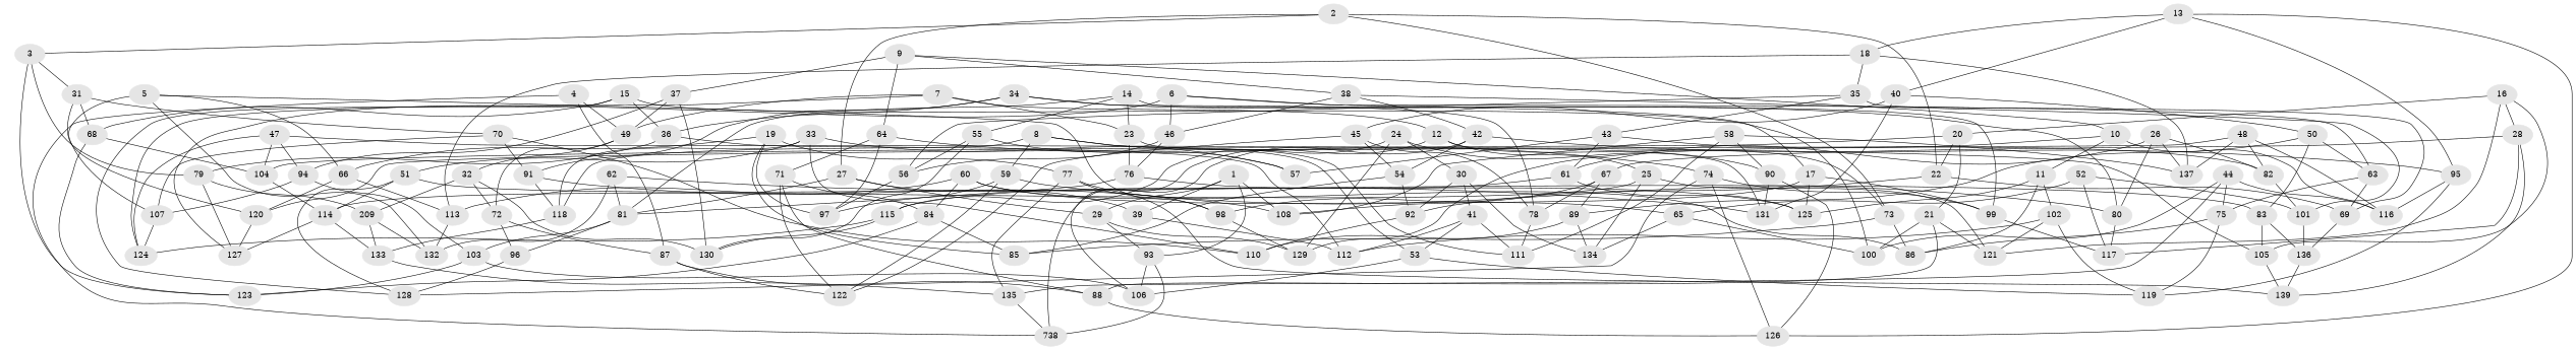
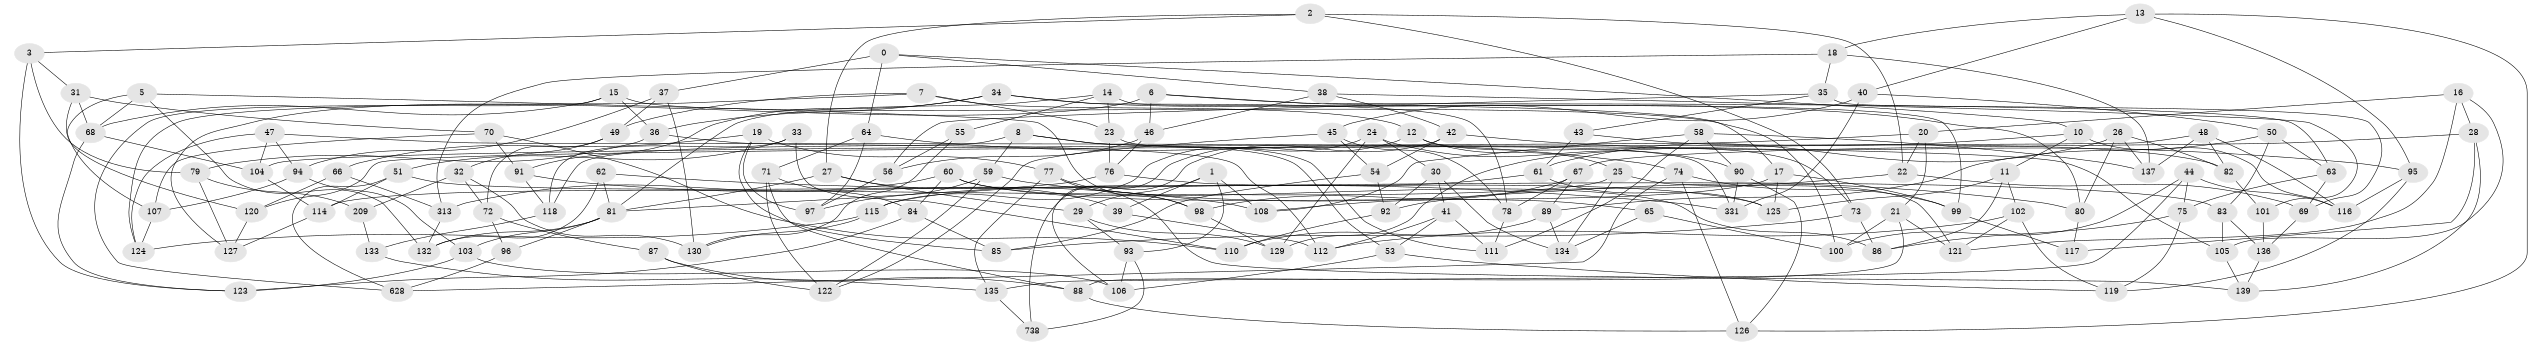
  graph {
    node [color=gray90 style=filled]
    1
    29
    39
    93
    108
    129
    112
    n8 [label=738]
    106
    2
    3
    22
    27
    73
    31
    79
    123
    69
    92
    81
    86
    85
    68
    70
    120
    127
    n27 [label=209]
-   4
    49
    87
    32
    72
    130
    88
    122
    5
    66
    98
    107
    132
-   113
+   113 [label=313]
    124
    6
    17
    46
    63
    125
    99
    76
    56
    75
    7
    12
    23
    25
-   131
+   131 [label=331]
    8
    53
    59
    111
    118
    119
    97
    80
    133
-   9
+   9 [label=0]
    10
    37
    38
    64
    11
    116
    94
    42
    101
    71
    74
    102
    121
    134
    114
    13
    18
    40
    95
    126
    35
    137
    45
    50
    14
    55
-   57
    96
-   128
+   128 [label=628]
    117
    15
    36
    100
    104
    16
    20
    28
    105
    21
    67
    139
    43
    19
    77
    135
    136
    110
    24
    30
    90
    115
    41
    26
    61
    82
    103
    78
    89
    91
    33
    51
    83
    34
    54
-   52
    65
    44
    47
    48
    58
    60
    84
    62
    1 -- 29
    1 -- 39
    1 -- 93
    1 -- 108
    29 -- 93
    29 -- 129
    39 -- 112
    93 -- n8
    93 -- 106
    2 -- 3
    2 -- 22
    2 -- 27
    2 -- 73
    3 -- 31
    3 -- 79
    3 -- 123
    22 -- 69
    22 -- 92
    27 -- 29
    27 -- 39
    27 -- 81
    73 -- 86
    73 -- 85
    31 -- 68
    31 -- 70
    31 -- 120
    79 -- 127
    79 -- n27
    69 -- 136
    92 -- 110
    81 -- 96
    81 -- 103
    68 -- 123
    68 -- 104
    70 -- 107
    70 -- 110
    70 -- 91
    120 -- 127
-   n27 -- 132
+   81 -- 132
    n27 -- 133
-   4 -- n8
-   4 -- 49
-   4 -- 87
    49 -- 32
    49 -- 72
    87 -- 88
    87 -- 122
    32 -- n27
    32 -- 72
    32 -- 130
    72 -- 87
    72 -- 96
    88 -- 126
-   5 -- 66
+   5 -- 68
    5 -- 98
    5 -- 107
    5 -- 132
    66 -- 120
    66 -- 113
    98 -- 129
    107 -- 124
    113 -- 132
    6 -- 127
    6 -- 17
    6 -- 46
    6 -- 63
    17 -- 108
    17 -- 125
    17 -- 99
    46 -- 76
    46 -- 56
    63 -- 69
    63 -- 75
    99 -- 117
    76 -- 81
    76 -- 125
    56 -- 97
    75 -- 86
    75 -- 119
    7 -- 49
    7 -- 124
    7 -- 12
    7 -- 23
    12 -- 106
    12 -- 73
    12 -- 25
    23 -- 76
    23 -- 131
    25 -- 121
    25 -- 134
    25 -- 114
    8 -- 53
    8 -- 59
    8 -- 111
    8 -- 118
    53 -- 106
    53 -- 119
    59 -- 122
    59 -- 97
    59 -- 80
    118 -- 133
    80 -- 117
    133 -- 135
    9 -- 10
    9 -- 37
    9 -- 38
    9 -- 64
    10 -- 129
    10 -- 11
    10 -- 116
    37 -- 49
    37 -- 130
    37 -- 94
    38 -- 46
    38 -- 42
    38 -- 101
    64 -- 97
    64 -- 71
    64 -- 74
    11 -- 86
    11 -- 125
    11 -- 102
    94 -- 107
    94 -- 103
    42 -- n8
    42 -- 95
    42 -- 54
    101 -- 136
    71 -- 88
    71 -- 122
    71 -- 84
    74 -- 99
    74 -- 126
    74 -- 128
    102 -- 112
    102 -- 119
    102 -- 121
    114 -- 127
-   114 -- 133
    13 -- 18
    13 -- 40
    13 -- 95
    13 -- 126
    18 -- 113
    18 -- 35
    18 -- 137
    40 -- 131
    40 -- 45
    40 -- 50
    95 -- 119
    95 -- 116
    35 -- 69
    35 -- 56
    35 -- 43
    45 -- 122
    45 -- 78
    45 -- 54
    50 -- 63
    50 -- 89
    50 -- 83
    14 -- 81
    14 -- 99
    14 -- 23
    14 -- 55
    55 -- 130
    55 -- 56
-   55 -- 57
    96 -- 128
    15 -- 68
    15 -- 128
    15 -- 36
    15 -- 100
    36 -- 112
    36 -- 79
    104 -- 114
    16 -- 121
    16 -- 20
    16 -- 28
    16 -- 105
    20 -- 22
    20 -- 104
    20 -- 21
    28 -- 117
    28 -- 67
    28 -- 139
    105 -- 139
    21 -- 88
    21 -- 121
    21 -- 100
    67 -- 98
    67 -- 78
    67 -- 89
-   43 -- 57
    43 -- 61
    43 -- 82
    19 -- 85
    19 -- 66
    19 -- 97
    19 -- 77
    77 -- 98
    77 -- 139
    77 -- 135
    135 -- n8
    136 -- 139
    24 -- 129
    24 -- 30
    24 -- 90
    24 -- 115
    30 -- 92
    30 -- 134
    30 -- 41
    90 -- 131
    90 -- 126
    115 -- 130
    115 -- 124
    41 -- 112
    41 -- 53
    41 -- 111
    26 -- 80
    26 -- 137
    26 -- 61
    26 -- 82
    61 -- 125
    61 -- 115
    82 -- 101
    103 -- 106
    103 -- 123
    78 -- 111
    89 -- 134
    89 -- 110
    91 -- 108
    91 -- 118
    33 -- 118
-   33 -- 57
    33 -- 110
    33 -- 51
    51 -- 114
    51 -- 128
    51 -- 83
    83 -- 105
    83 -- 136
    34 -- 80
    34 -- 36
    34 -- 78
    34 -- 91
    54 -- 92
    54 -- 85
-   52 -- 101
-   52 -- 117
-   52 -- 65
    65 -- 134
    65 -- 100
    44 -- 75
    44 -- 116
    44 -- 100
    44 -- 135
    47 -- 124
    47 -- 94
    47 -- 104
    47 -- 105
    48 -- 120
    48 -- 116
    48 -- 137
    48 -- 82
    58 -- 108
    58 -- 111
    58 -- 137
    58 -- 90
    60 -- 86
    60 -- 113
    60 -- 65
    60 -- 84
    84 -- 123
    84 -- 85
    62 -- 81
    62 -- 132
    62 -- 131
  }
